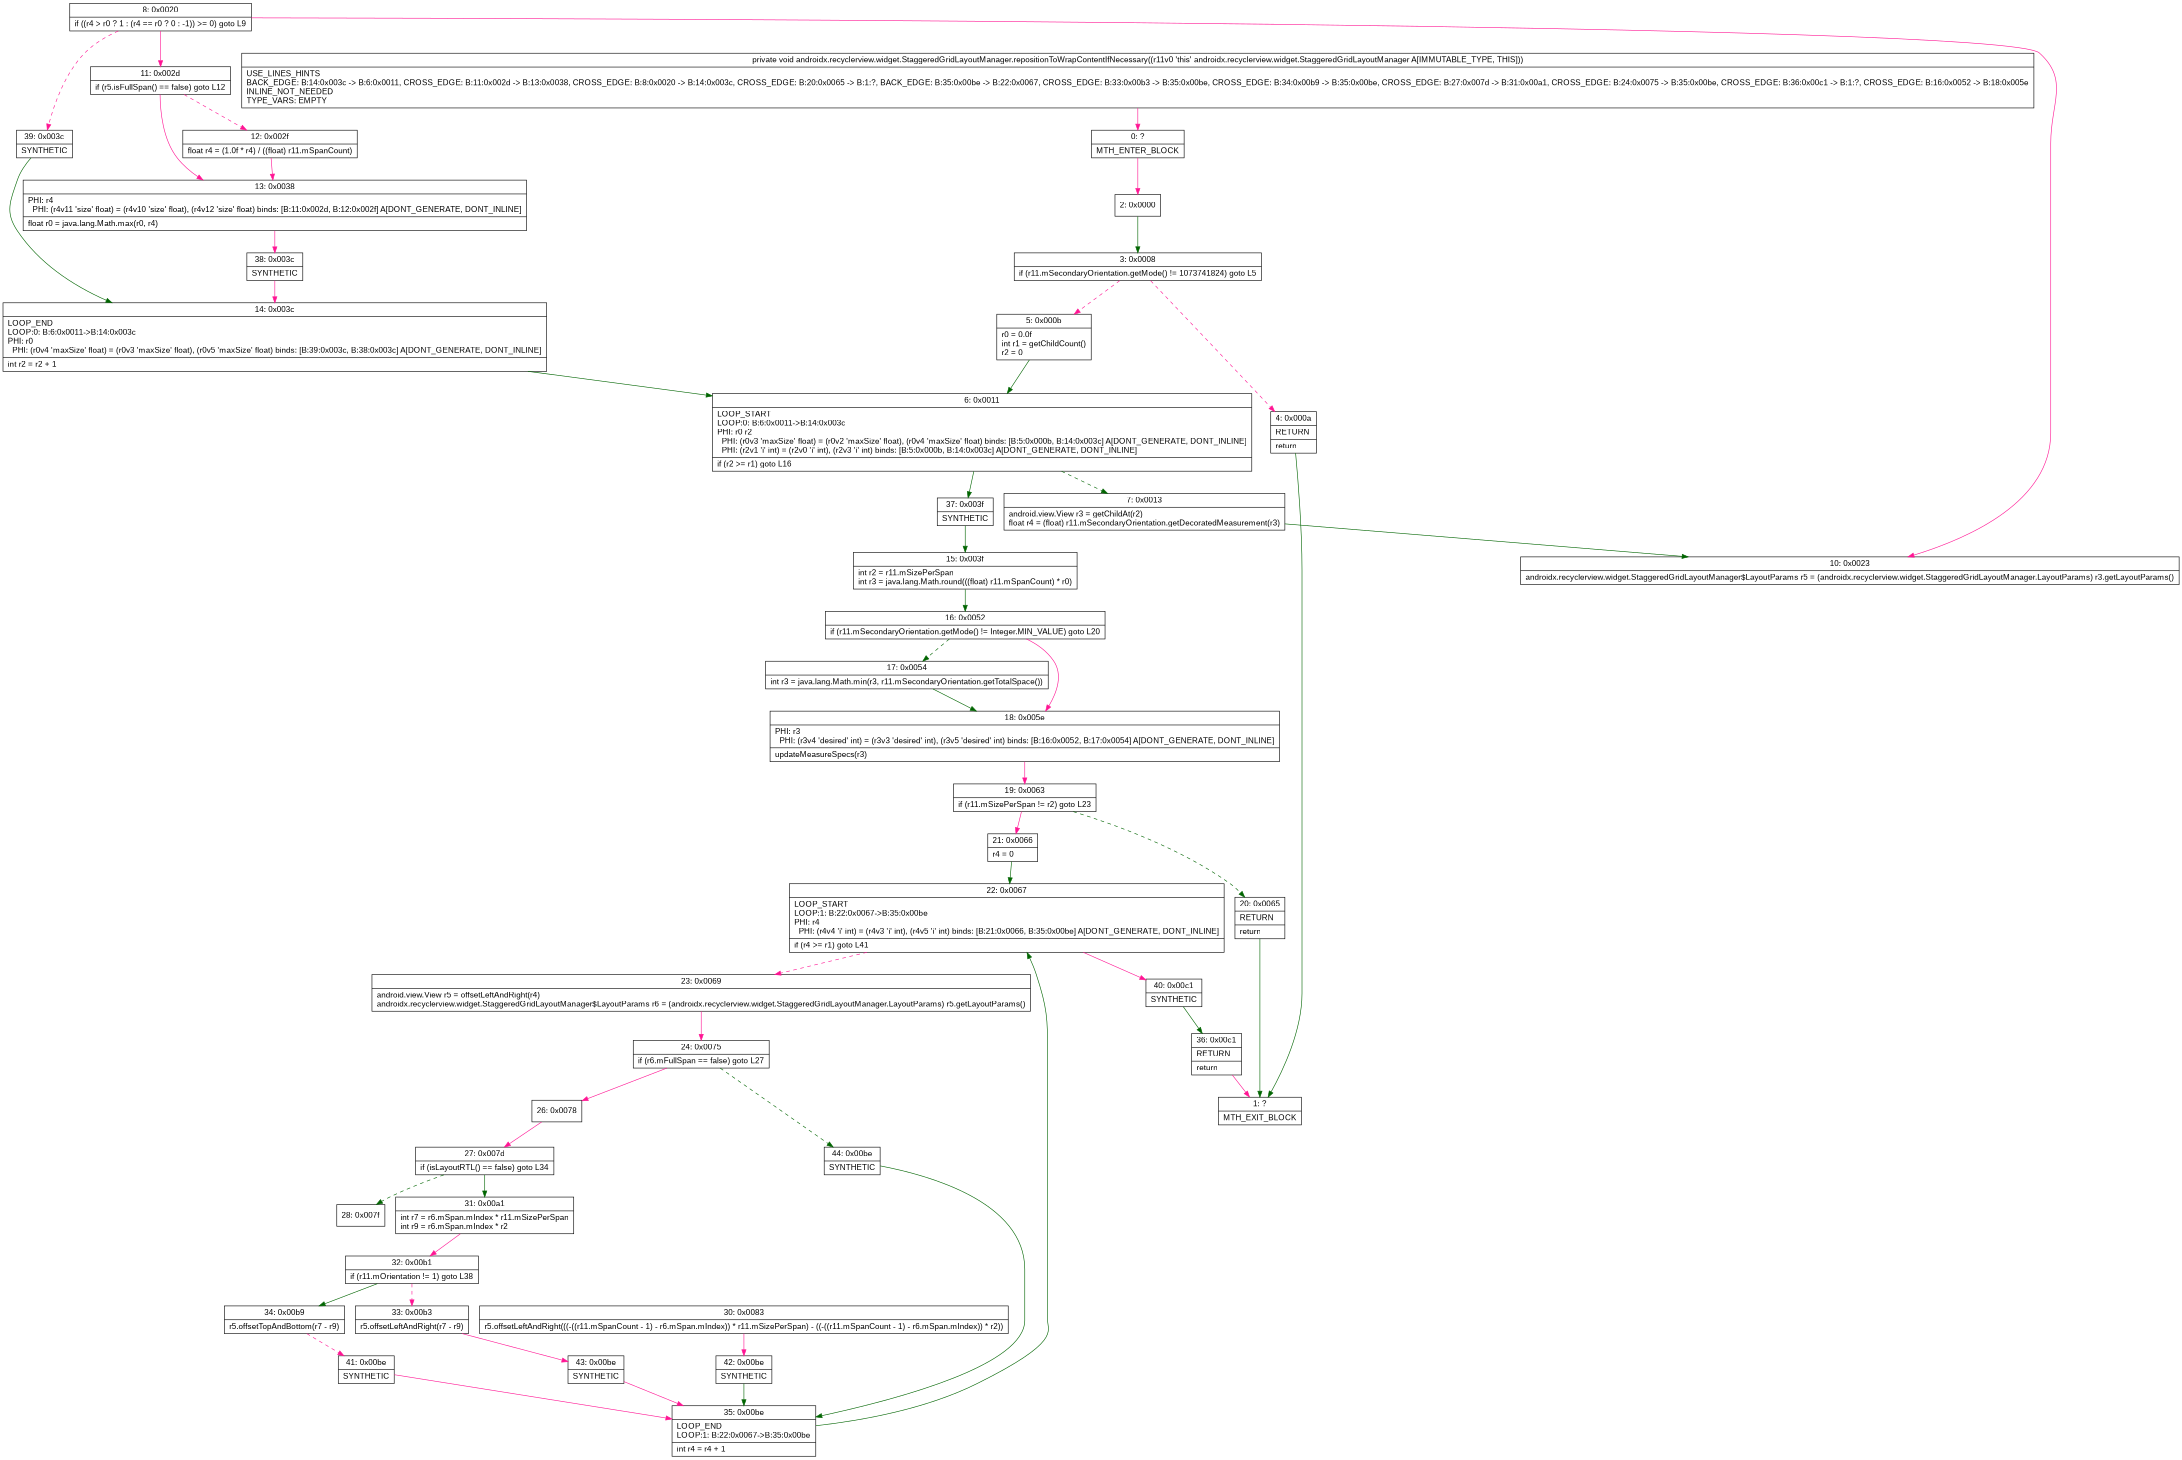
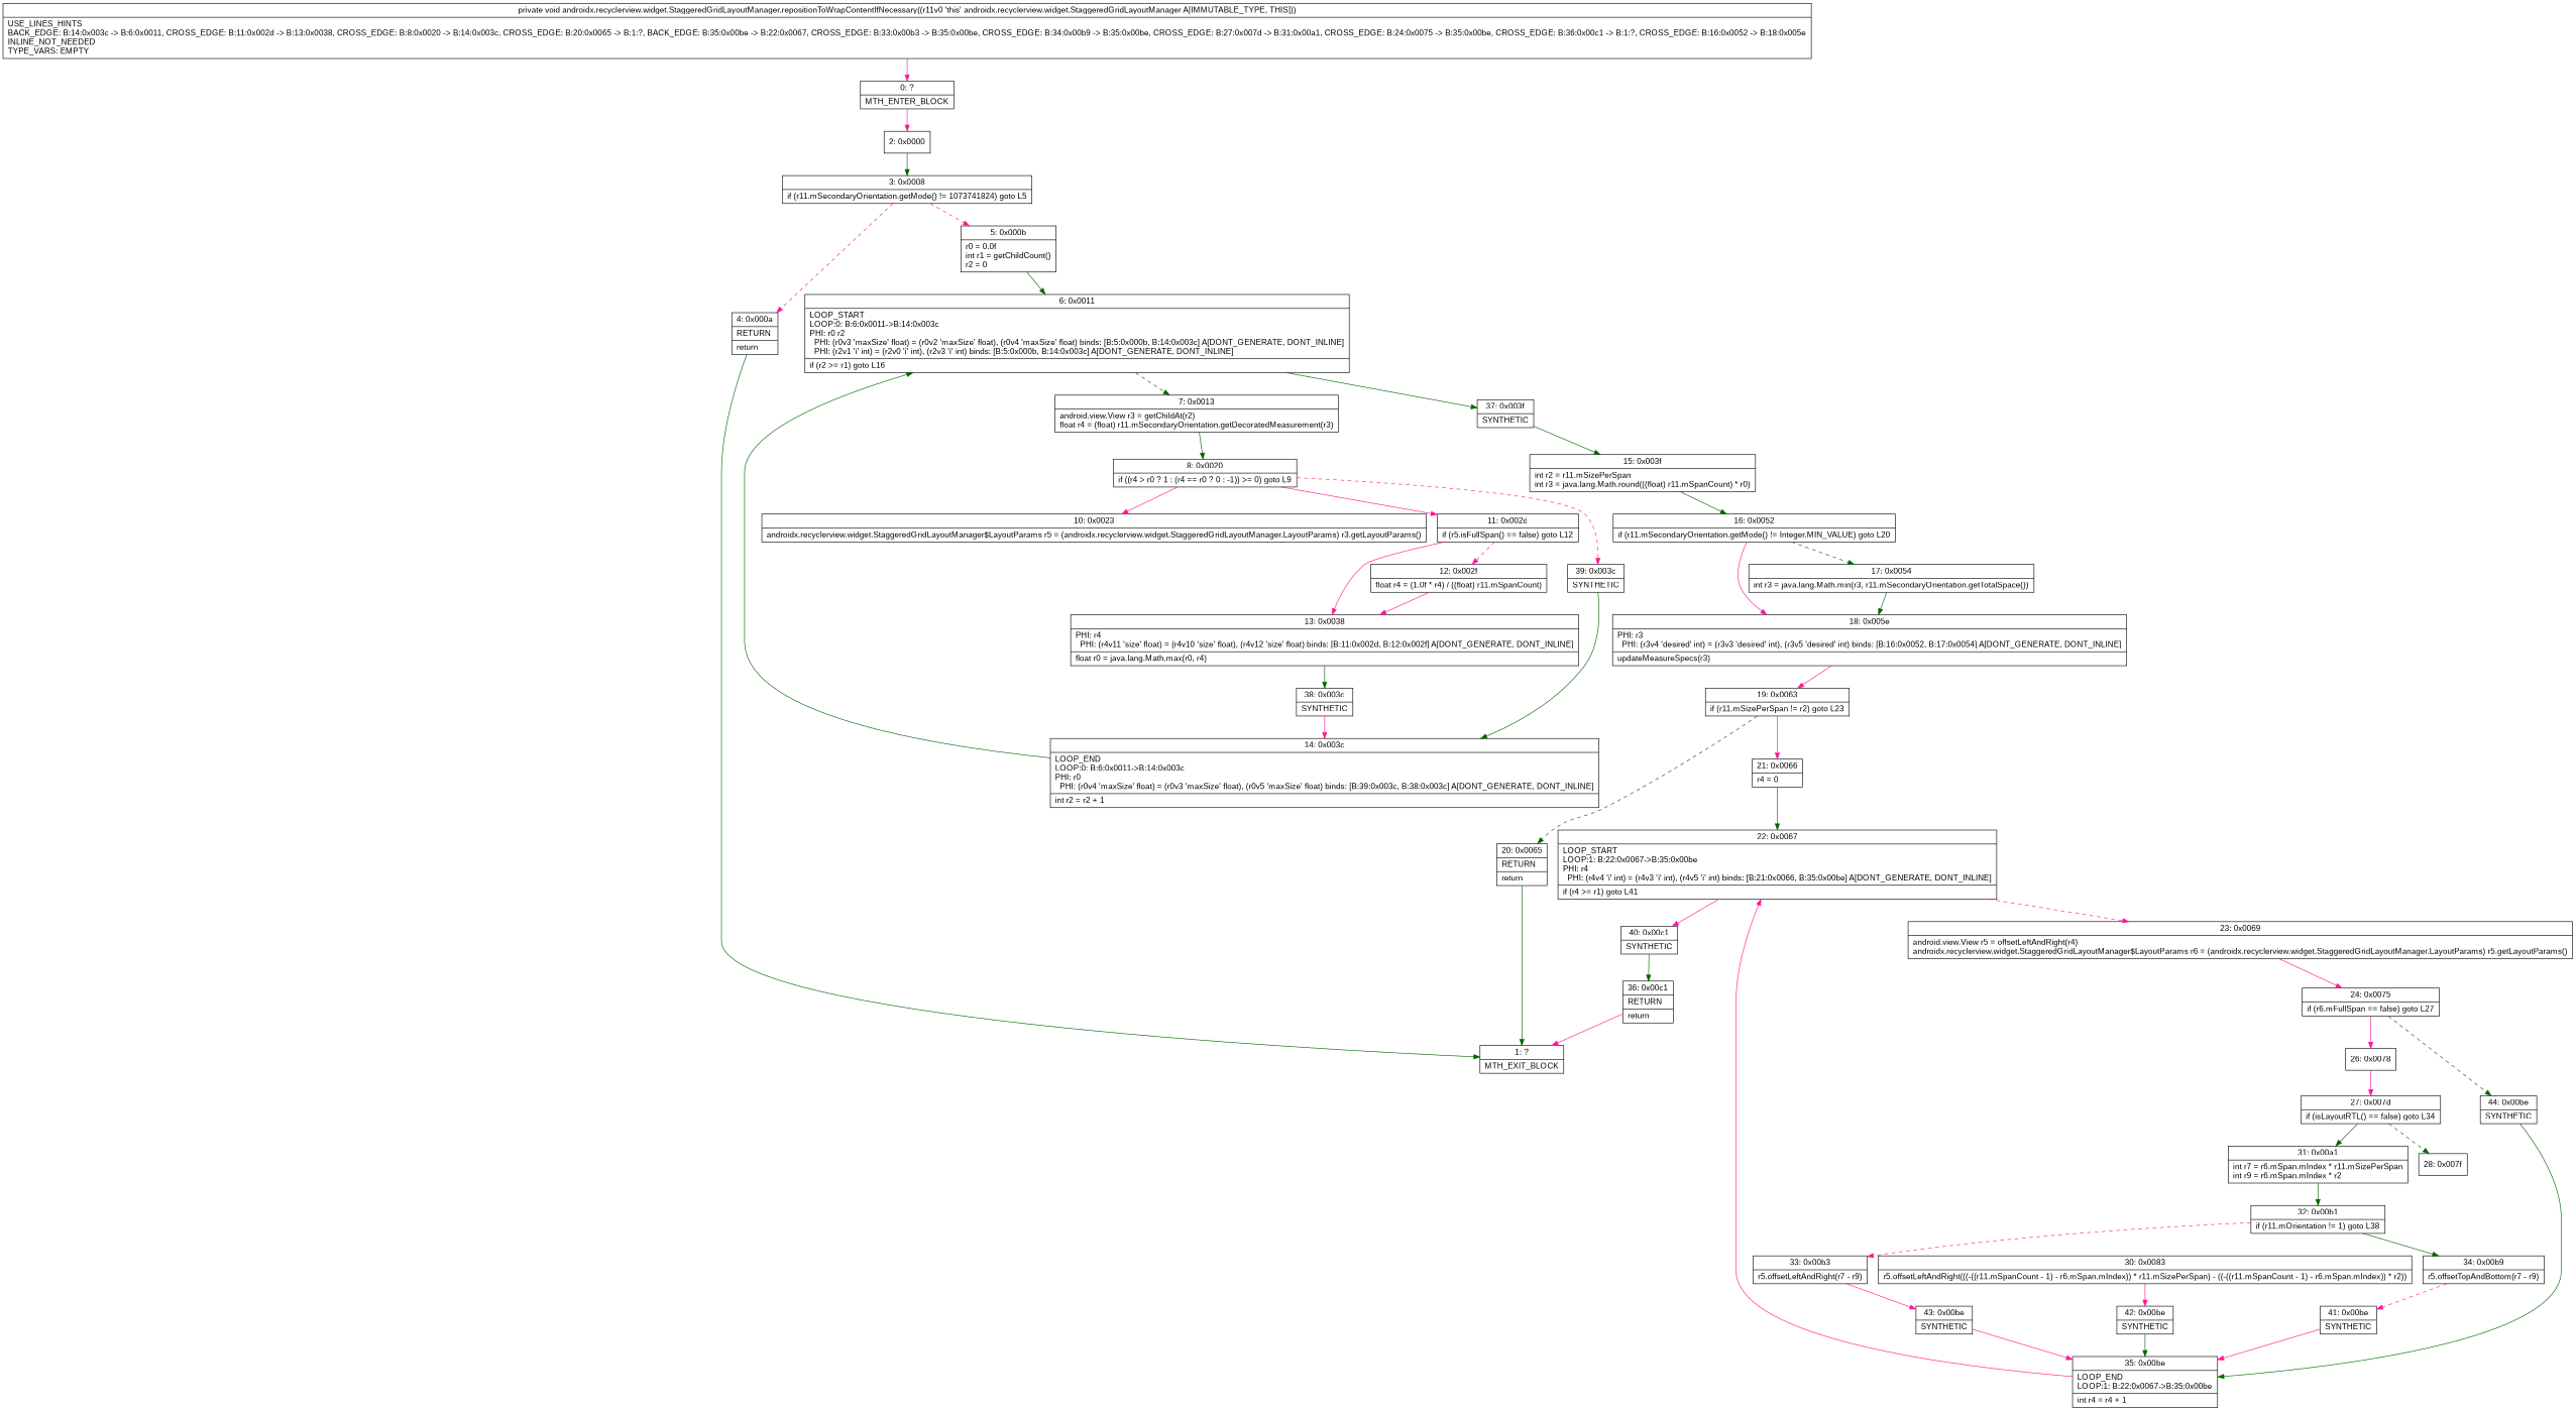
  digraph {
    fontname="Liberation Sans"
    node [fontname="Liberation Sans" shape=record]
    edge [color=deeppink fontname="Liberation Sans"]
    n1 [label="{0\:\ ?|MTH_ENTER_BLOCK\l}"]
    n2 [label="{2\:\ 0x0000}"]
    n3 [label="{3\:\ 0x0008|if (r11.mSecondaryOrientation.getMode() != 1073741824) goto L5\l}"]
    n4 [label="{4\:\ 0x000a|RETURN\l|return\l}"]
    n5 [label="{5\:\ 0x000b|r0 = 0.0f\lint r1 = getChildCount()\lr2 = 0\l}"]
    n6 [label="{1\:\ ?|MTH_EXIT_BLOCK\l}"]
    n7 [label="{6\:\ 0x0011|LOOP_START\lLOOP:0: B:6:0x0011\-\>B:14:0x003c\lPHI: r0 r2 \l  PHI: (r0v3 'maxSize' float) = (r0v2 'maxSize' float), (r0v4 'maxSize' float) binds: [B:5:0x000b, B:14:0x003c] A[DONT_GENERATE, DONT_INLINE]\l  PHI: (r2v1 'i' int) = (r2v0 'i' int), (r2v3 'i' int) binds: [B:5:0x000b, B:14:0x003c] A[DONT_GENERATE, DONT_INLINE]\l|if (r2 \>= r1) goto L16\l}"]
    n8 [label="{7\:\ 0x0013|android.view.View r3 = getChildAt(r2)\lfloat r4 = (float) r11.mSecondaryOrientation.getDecoratedMeasurement(r3)\l}"]
    n9 [label="{37\:\ 0x003f|SYNTHETIC\l}"]
    n10 [label="{8\:\ 0x0020|if ((r4 \> r0 ? 1 : (r4 == r0 ? 0 : \-1)) \>= 0) goto L9\l}"]
    n11 [label="{15\:\ 0x003f|int r2 = r11.mSizePerSpan\lint r3 = java.lang.Math.round(((float) r11.mSpanCount) * r0)\l}"]
    n12 [label="{10\:\ 0x0023|androidx.recyclerview.widget.StaggeredGridLayoutManager$LayoutParams r5 = (androidx.recyclerview.widget.StaggeredGridLayoutManager.LayoutParams) r3.getLayoutParams()\l}"]
    n13 [label="{39\:\ 0x003c|SYNTHETIC\l}"]
    n14 [label="{11\:\ 0x002d|if (r5.isFullSpan() == false) goto L12\l}"]
    n15 [label="{14\:\ 0x003c|LOOP_END\lLOOP:0: B:6:0x0011\-\>B:14:0x003c\lPHI: r0 \l  PHI: (r0v4 'maxSize' float) = (r0v3 'maxSize' float), (r0v5 'maxSize' float) binds: [B:39:0x003c, B:38:0x003c] A[DONT_GENERATE, DONT_INLINE]\l|int r2 = r2 + 1\l}"]
    n16 [label="{12\:\ 0x002f|float r4 = (1.0f * r4) \/ ((float) r11.mSpanCount)\l}"]
    n17 [label="{13\:\ 0x0038|PHI: r4 \l  PHI: (r4v11 'size' float) = (r4v10 'size' float), (r4v12 'size' float) binds: [B:11:0x002d, B:12:0x002f] A[DONT_GENERATE, DONT_INLINE]\l|float r0 = java.lang.Math.max(r0, r4)\l}"]
    n18 [label="{38\:\ 0x003c|SYNTHETIC\l}"]
    n19 [label="{16\:\ 0x0052|if (r11.mSecondaryOrientation.getMode() != Integer.MIN_VALUE) goto L20\l}"]
    n20 [label="{17\:\ 0x0054|int r3 = java.lang.Math.min(r3, r11.mSecondaryOrientation.getTotalSpace())\l}"]
    n21 [label="{18\:\ 0x005e|PHI: r3 \l  PHI: (r3v4 'desired' int) = (r3v3 'desired' int), (r3v5 'desired' int) binds: [B:16:0x0052, B:17:0x0054] A[DONT_GENERATE, DONT_INLINE]\l|updateMeasureSpecs(r3)\l}"]
    n22 [label="{19\:\ 0x0063|if (r11.mSizePerSpan != r2) goto L23\l}"]
    n23 [label="{20\:\ 0x0065|RETURN\l|return\l}"]
    n24 [label="{21\:\ 0x0066|r4 = 0\l}"]
    n25 [label="{22\:\ 0x0067|LOOP_START\lLOOP:1: B:22:0x0067\-\>B:35:0x00be\lPHI: r4 \l  PHI: (r4v4 'i' int) = (r4v3 'i' int), (r4v5 'i' int) binds: [B:21:0x0066, B:35:0x00be] A[DONT_GENERATE, DONT_INLINE]\l|if (r4 \>= r1) goto L41\l}"]
    n26 [label="{23\:\ 0x0069|android.view.View r5 = offsetLeftAndRight(r4)\landroidx.recyclerview.widget.StaggeredGridLayoutManager$LayoutParams r6 = (androidx.recyclerview.widget.StaggeredGridLayoutManager.LayoutParams) r5.getLayoutParams()\l}"]
    n27 [label="{40\:\ 0x00c1|SYNTHETIC\l}"]
    n28 [label="{24\:\ 0x0075|if (r6.mFullSpan == false) goto L27\l}"]
    n29 [label="{36\:\ 0x00c1|RETURN\l|return\l}"]
    n30 [label="{26\:\ 0x0078}"]
    n31 [label="{44\:\ 0x00be|SYNTHETIC\l}"]
    n32 [label="{27\:\ 0x007d|if (isLayoutRTL() == false) goto L34\l}"]
    n33 [label="{35\:\ 0x00be|LOOP_END\lLOOP:1: B:22:0x0067\-\>B:35:0x00be\l|int r4 = r4 + 1\l}"]
    n34 [label="{28\:\ 0x007f}"]
    n35 [label="{31\:\ 0x00a1|int r7 = r6.mSpan.mIndex * r11.mSizePerSpan\lint r9 = r6.mSpan.mIndex * r2\l}"]
    n36 [label="{32\:\ 0x00b1|if (r11.mOrientation != 1) goto L38\l}"]
    n37 [label="{30\:\ 0x0083|r5.offsetLeftAndRight(((\-((r11.mSpanCount \- 1) \- r6.mSpan.mIndex)) * r11.mSizePerSpan) \- ((\-((r11.mSpanCount \- 1) \- r6.mSpan.mIndex)) * r2))\l}"]
    n38 [label="{42\:\ 0x00be|SYNTHETIC\l}"]
    n39 [label="{33\:\ 0x00b3|r5.offsetLeftAndRight(r7 \- r9)\l}"]
    n40 [label="{34\:\ 0x00b9|r5.offsetTopAndBottom(r7 \- r9)\l}"]
    n41 [label="{43\:\ 0x00be|SYNTHETIC\l}"]
    n42 [label="{41\:\ 0x00be|SYNTHETIC\l}"]
    n43 [label="{private void androidx.recyclerview.widget.StaggeredGridLayoutManager.repositionToWrapContentIfNecessary((r11v0 'this' androidx.recyclerview.widget.StaggeredGridLayoutManager A[IMMUTABLE_TYPE, THIS]))  | USE_LINES_HINTS\lBACK_EDGE: B:14:0x003c \-\> B:6:0x0011, CROSS_EDGE: B:11:0x002d \-\> B:13:0x0038, CROSS_EDGE: B:8:0x0020 \-\> B:14:0x003c, CROSS_EDGE: B:20:0x0065 \-\> B:1:?, BACK_EDGE: B:35:0x00be \-\> B:22:0x0067, CROSS_EDGE: B:33:0x00b3 \-\> B:35:0x00be, CROSS_EDGE: B:34:0x00b9 \-\> B:35:0x00be, CROSS_EDGE: B:27:0x007d \-\> B:31:0x00a1, CROSS_EDGE: B:24:0x0075 \-\> B:35:0x00be, CROSS_EDGE: B:36:0x00c1 \-\> B:1:?, CROSS_EDGE: B:16:0x0052 \-\> B:18:0x005e\lINLINE_NOT_NEEDED\lTYPE_VARS: EMPTY\l}"]
    n1 -> n2
    n2 -> n3 [color=darkgreen]
    n3 -> n4 [style=dashed]
    n3 -> n5 [style=dashed]
    n4 -> n6 [color=darkgreen]
    n5 -> n7 [color=darkgreen]
    n7 -> n8 [color=darkgreen style=dashed]
    n7 -> n9 [color=darkgreen]
-   n8 -> n12 [color=darkgreen]
+   n8 -> n10 [color=darkgreen]
    n9 -> n11 [color=darkgreen]
    n10 -> n12
    n10 -> n13 [style=dashed]
    n10 -> n14
    n11 -> n19 [color=darkgreen]
    n13 -> n15 [color=darkgreen]
    n14 -> n16 [style=dashed]
    n14 -> n17
    n15 -> n7 [color=darkgreen]
    n16 -> n17
-   n17 -> n18
+   n17 -> n18 [color=darkgreen]
    n18 -> n15
    n19 -> n20 [color=darkgreen style=dashed]
    n19 -> n21
    n20 -> n21 [color=darkgreen]
    n21 -> n22
    n22 -> n23 [color=darkgreen style=dashed]
    n22 -> n24
    n23 -> n6 [color=darkgreen]
    n24 -> n25 [color=darkgreen]
    n25 -> n26 [style=dashed]
    n25 -> n27
    n26 -> n28
    n27 -> n29 [color=darkgreen]
    n28 -> n30
    n28 -> n31 [color=darkgreen style=dashed]
    n29 -> n6
    n30 -> n32
    n31 -> n33 [color=darkgreen]
    n32 -> n34 [color=darkgreen style=dashed]
    n32 -> n35 [color=darkgreen]
-   n33 -> n25 [color=darkgreen]
-   n35 -> n36
+   n33 -> n25
+   n35 -> n36 [color=darkgreen]
    n36 -> n39 [style=dashed]
    n36 -> n40 [color=darkgreen]
    n37 -> n38
    n38 -> n33 [color=darkgreen]
    n39 -> n41
    n40 -> n42 [style=dashed]
    n41 -> n33
    n42 -> n33
    n43 -> n1
  }
